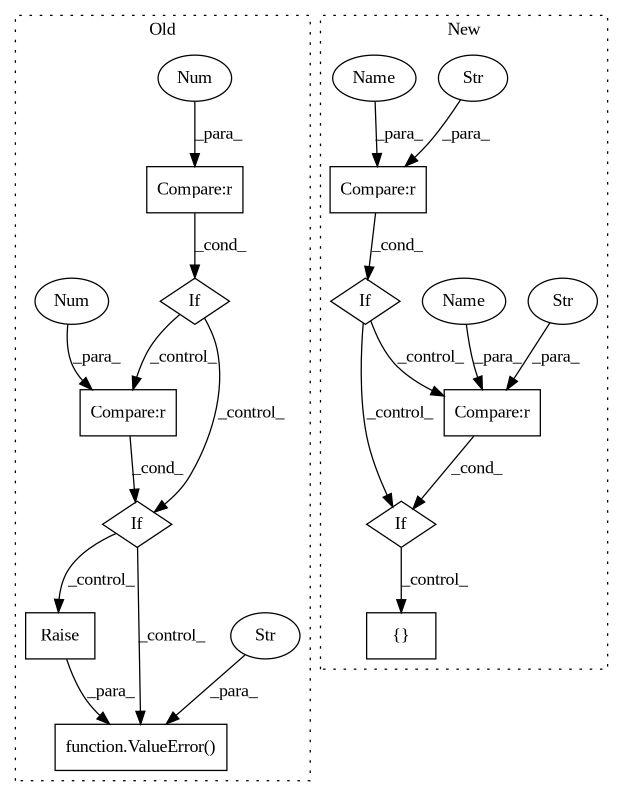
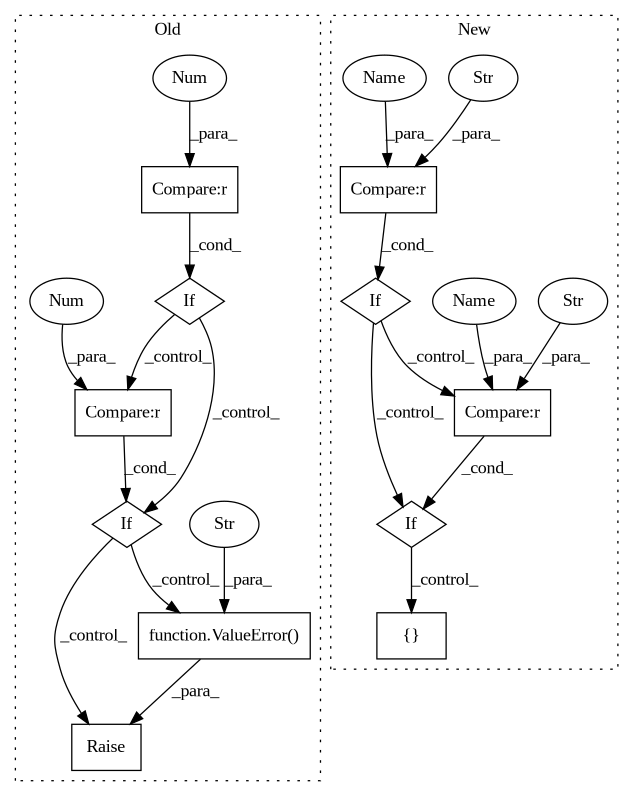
  digraph {
    fontname="Liberation Serif"
    node [a=96 l="3,14" s=3064 shape=box fontname="Liberation Serif"]
    edge [fontname="Liberation Serif"]
    n1 [a=91 l=6 label=Raise s=3021]
    n2 [a=75 l="11,1" label="function.ValueError()" s="3027,3095"]
    n3 [label=If s="2855,2882" shape=diamond]
    n4 [a=40 l=24 label="Compare:r" s=2858]
    n5 [label=If s="2975,3007" shape=diamond]
    n6 [a=66 l=57 label=Str s=3038 shape=ellipse]
    n7 [a=76 l=1 label=Num s=2881 shape=ellipse]
    n8 [a=40 l=29 label="Compare:r" s=2978]
    n9 [a=76 l=1 label=Num s=3006 shape=ellipse]
    n10 [a=59 l="1,0" label="{}" s="3292,3316"]
    n11 [l="0,14" label=If s="3219,3251" shape=diamond]
    n12 [a=40 l=32 label="Compare:r"]
    n13 [l="0,14" label=If s="3064,3096" shape=diamond]
    n14 [a=66 l=16 label=Str s=3080 shape=ellipse]
    n15 [a=40 l=32 label="Compare:r" s=3219]
    n16 [a=66 l=16 label=Str s=3235 shape=ellipse]
    n17 [a=87 l=12 label=Name s=3219 shape=ellipse]
    n18 [a=87 l=12 label=Name shape=ellipse]
    subgraph cluster_1 {
      label=Old
      style=dotted
      n1
      n2
      n3
      n4
      n5
      n6
      n7
      n8
      n9
    }
    subgraph cluster_2 {
      label=New
      style=dotted
      n10
      n11
      n12
      n13
      n14
      n15
      n16
      n17
      n18
    }
-   n1 -> n2 [label=_para_]
+   n2 -> n1 [label=_para_]
    n3 -> n5 [label=_control_]
    n3 -> n8 [label=_control_]
    n4 -> n3 [label=_cond_]
    n5 -> n1 [label=_control_]
    n5 -> n2 [label=_control_]
    n6 -> n2 [label=_para_]
    n7 -> n4 [label=_para_]
    n8 -> n5 [label=_cond_]
    n9 -> n8 [label=_para_]
    n11 -> n10 [label=_control_]
    n12 -> n13 [label=_cond_]
    n13 -> n11 [label=_control_]
    n13 -> n15 [label=_control_]
    n14 -> n12 [label=_para_]
    n15 -> n11 [label=_cond_]
    n16 -> n15 [label=_para_]
    n17 -> n15 [label=_para_]
    n18 -> n12 [label=_para_]
  }
